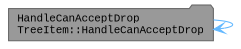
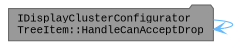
  digraph {
    rankdir=TB
    fontname="Liberation Mono"
-   n1 [color=gray40 fillcolor=grey60 fontcolor=black fontname="Liberation Mono" fontsize=10 height=0.2 label="HandleCanAcceptDrop\lTreeItem::HandleCanAcceptDrop" shape=folder style=filled width=0.4]
+   n1 [color=gray40 fillcolor=grey60 fontcolor=black fontname="Liberation Mono" fontsize=10 height=0.2 label="IDisplayClusterConfigurator\lTreeItem::HandleCanAcceptDrop" shape=folder style=filled width=0.4]
    n1 -> n1 [color=steelblue1 fontname="Liberation Mono" fontsize=10 labelfontname=Helvetica labelfontsize=10 style=solid arrowhead=vee]
  }
